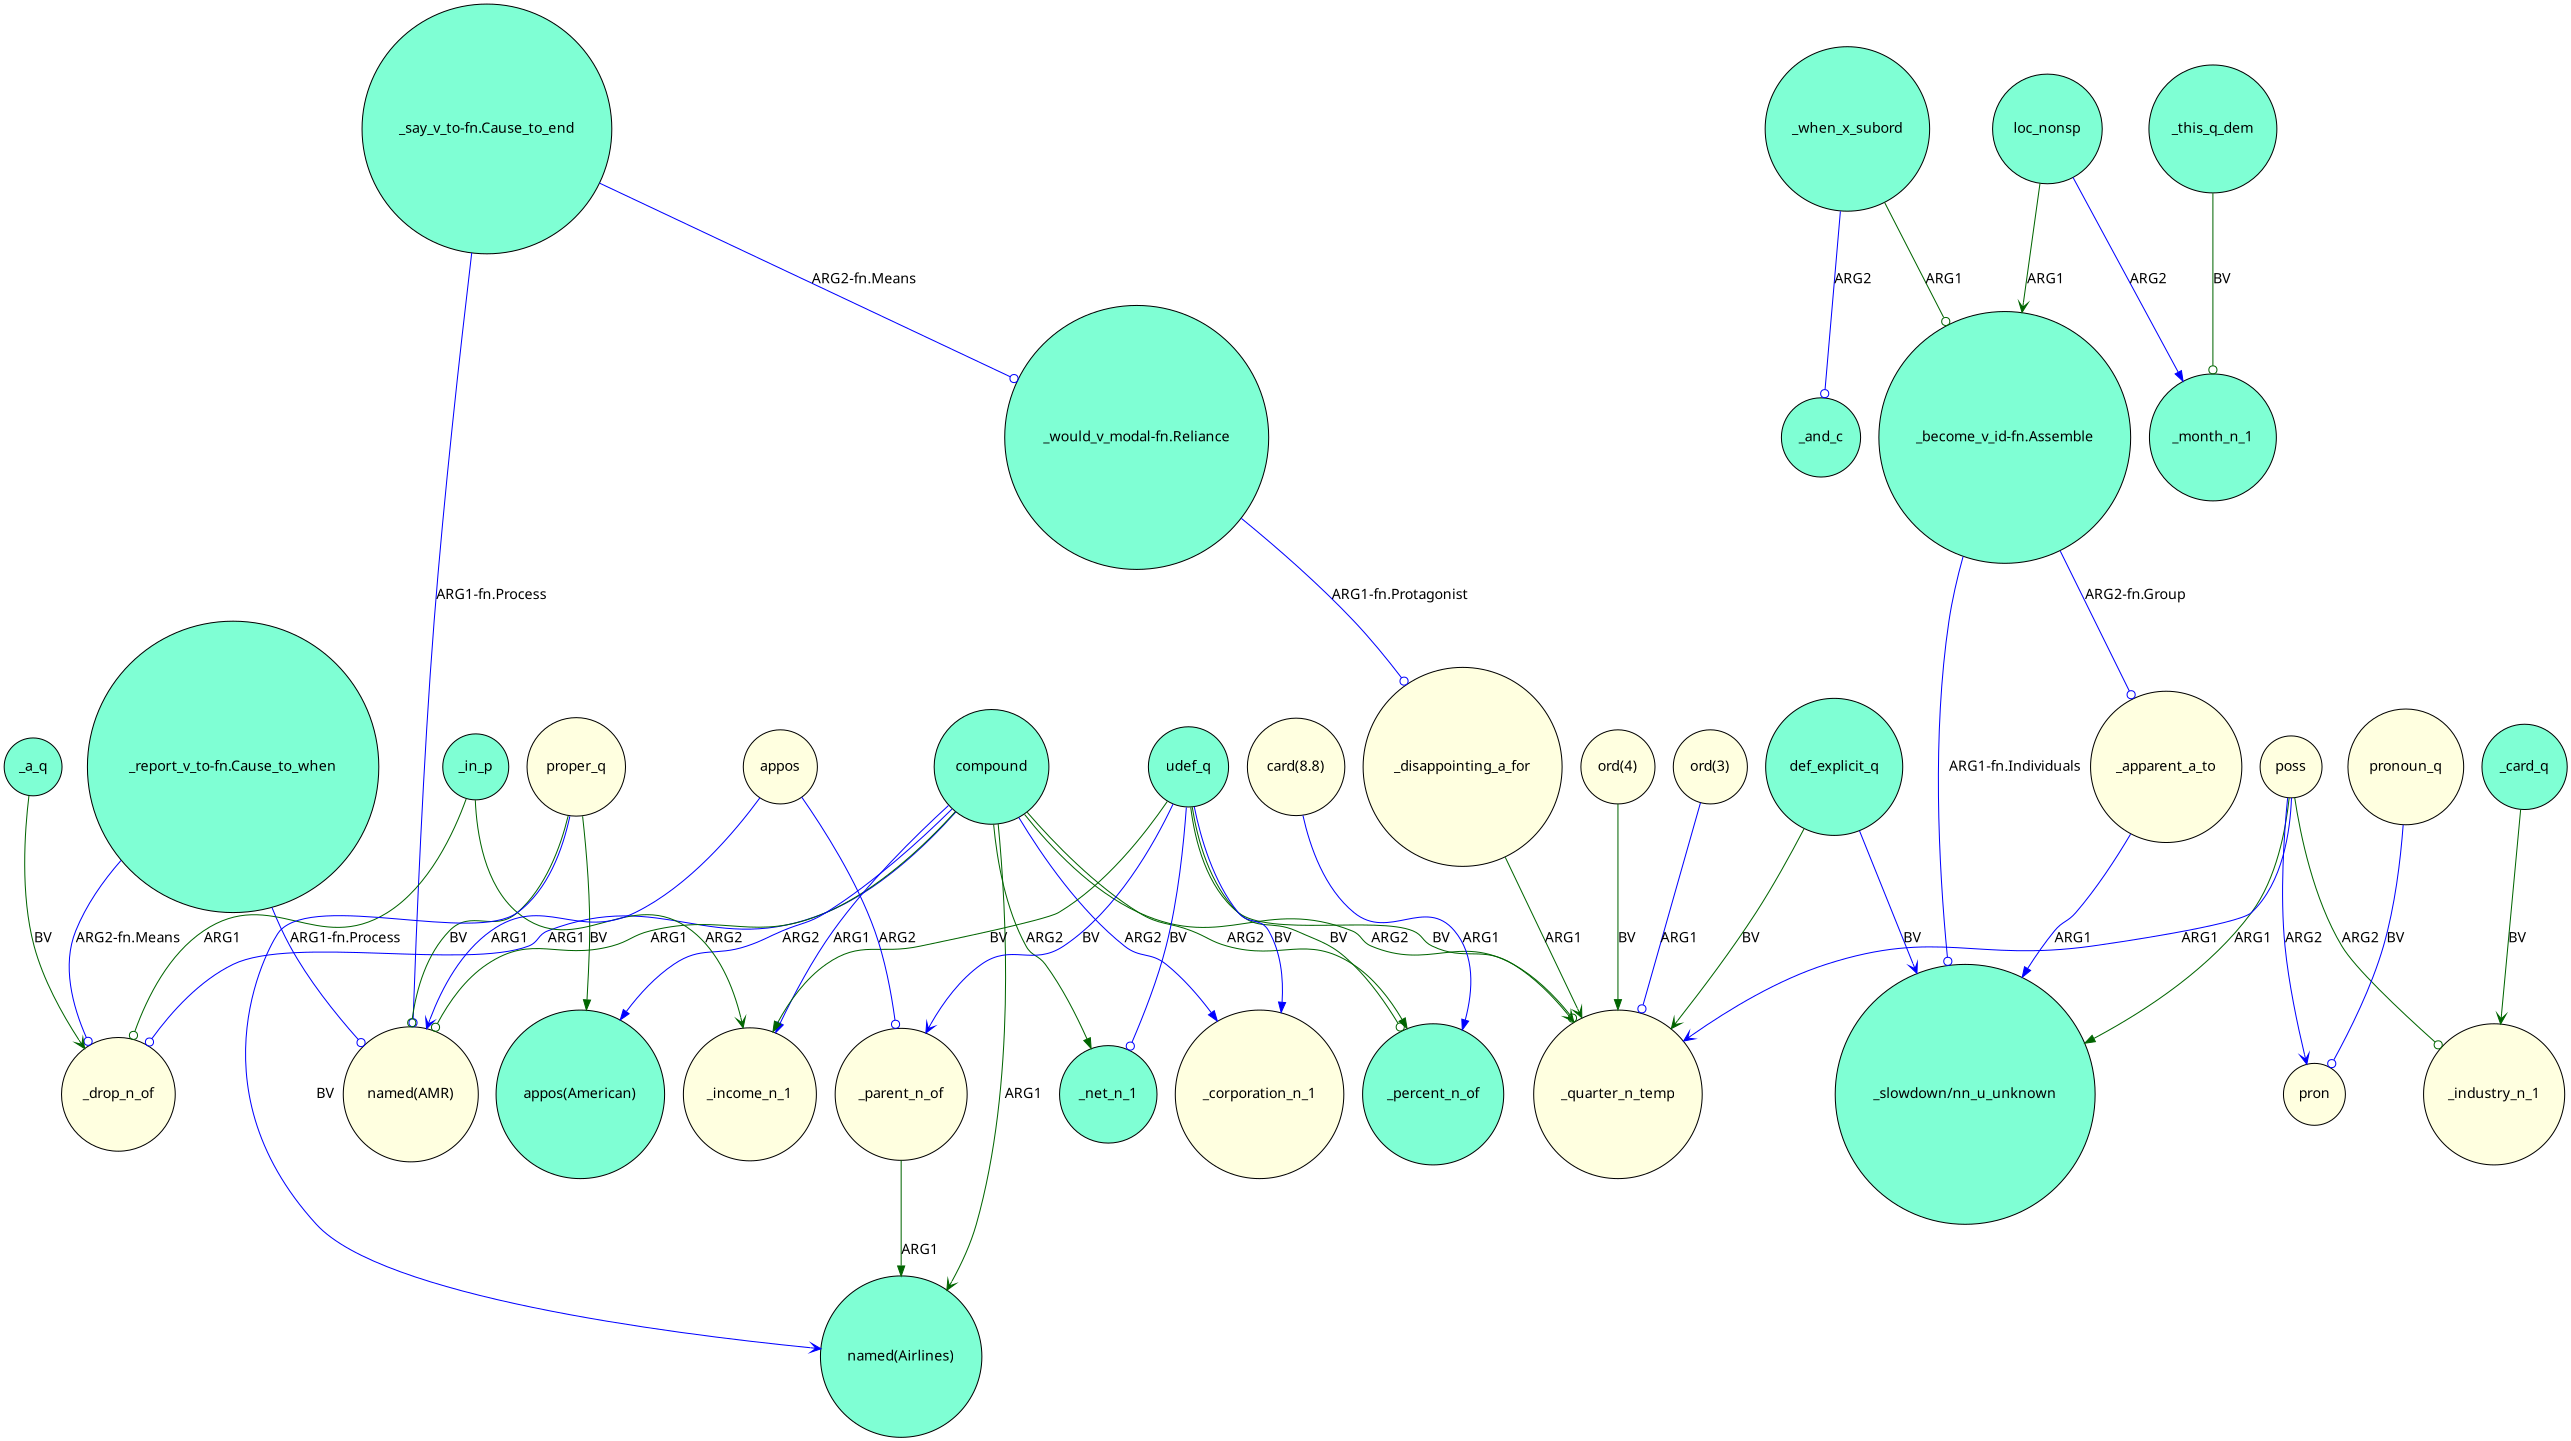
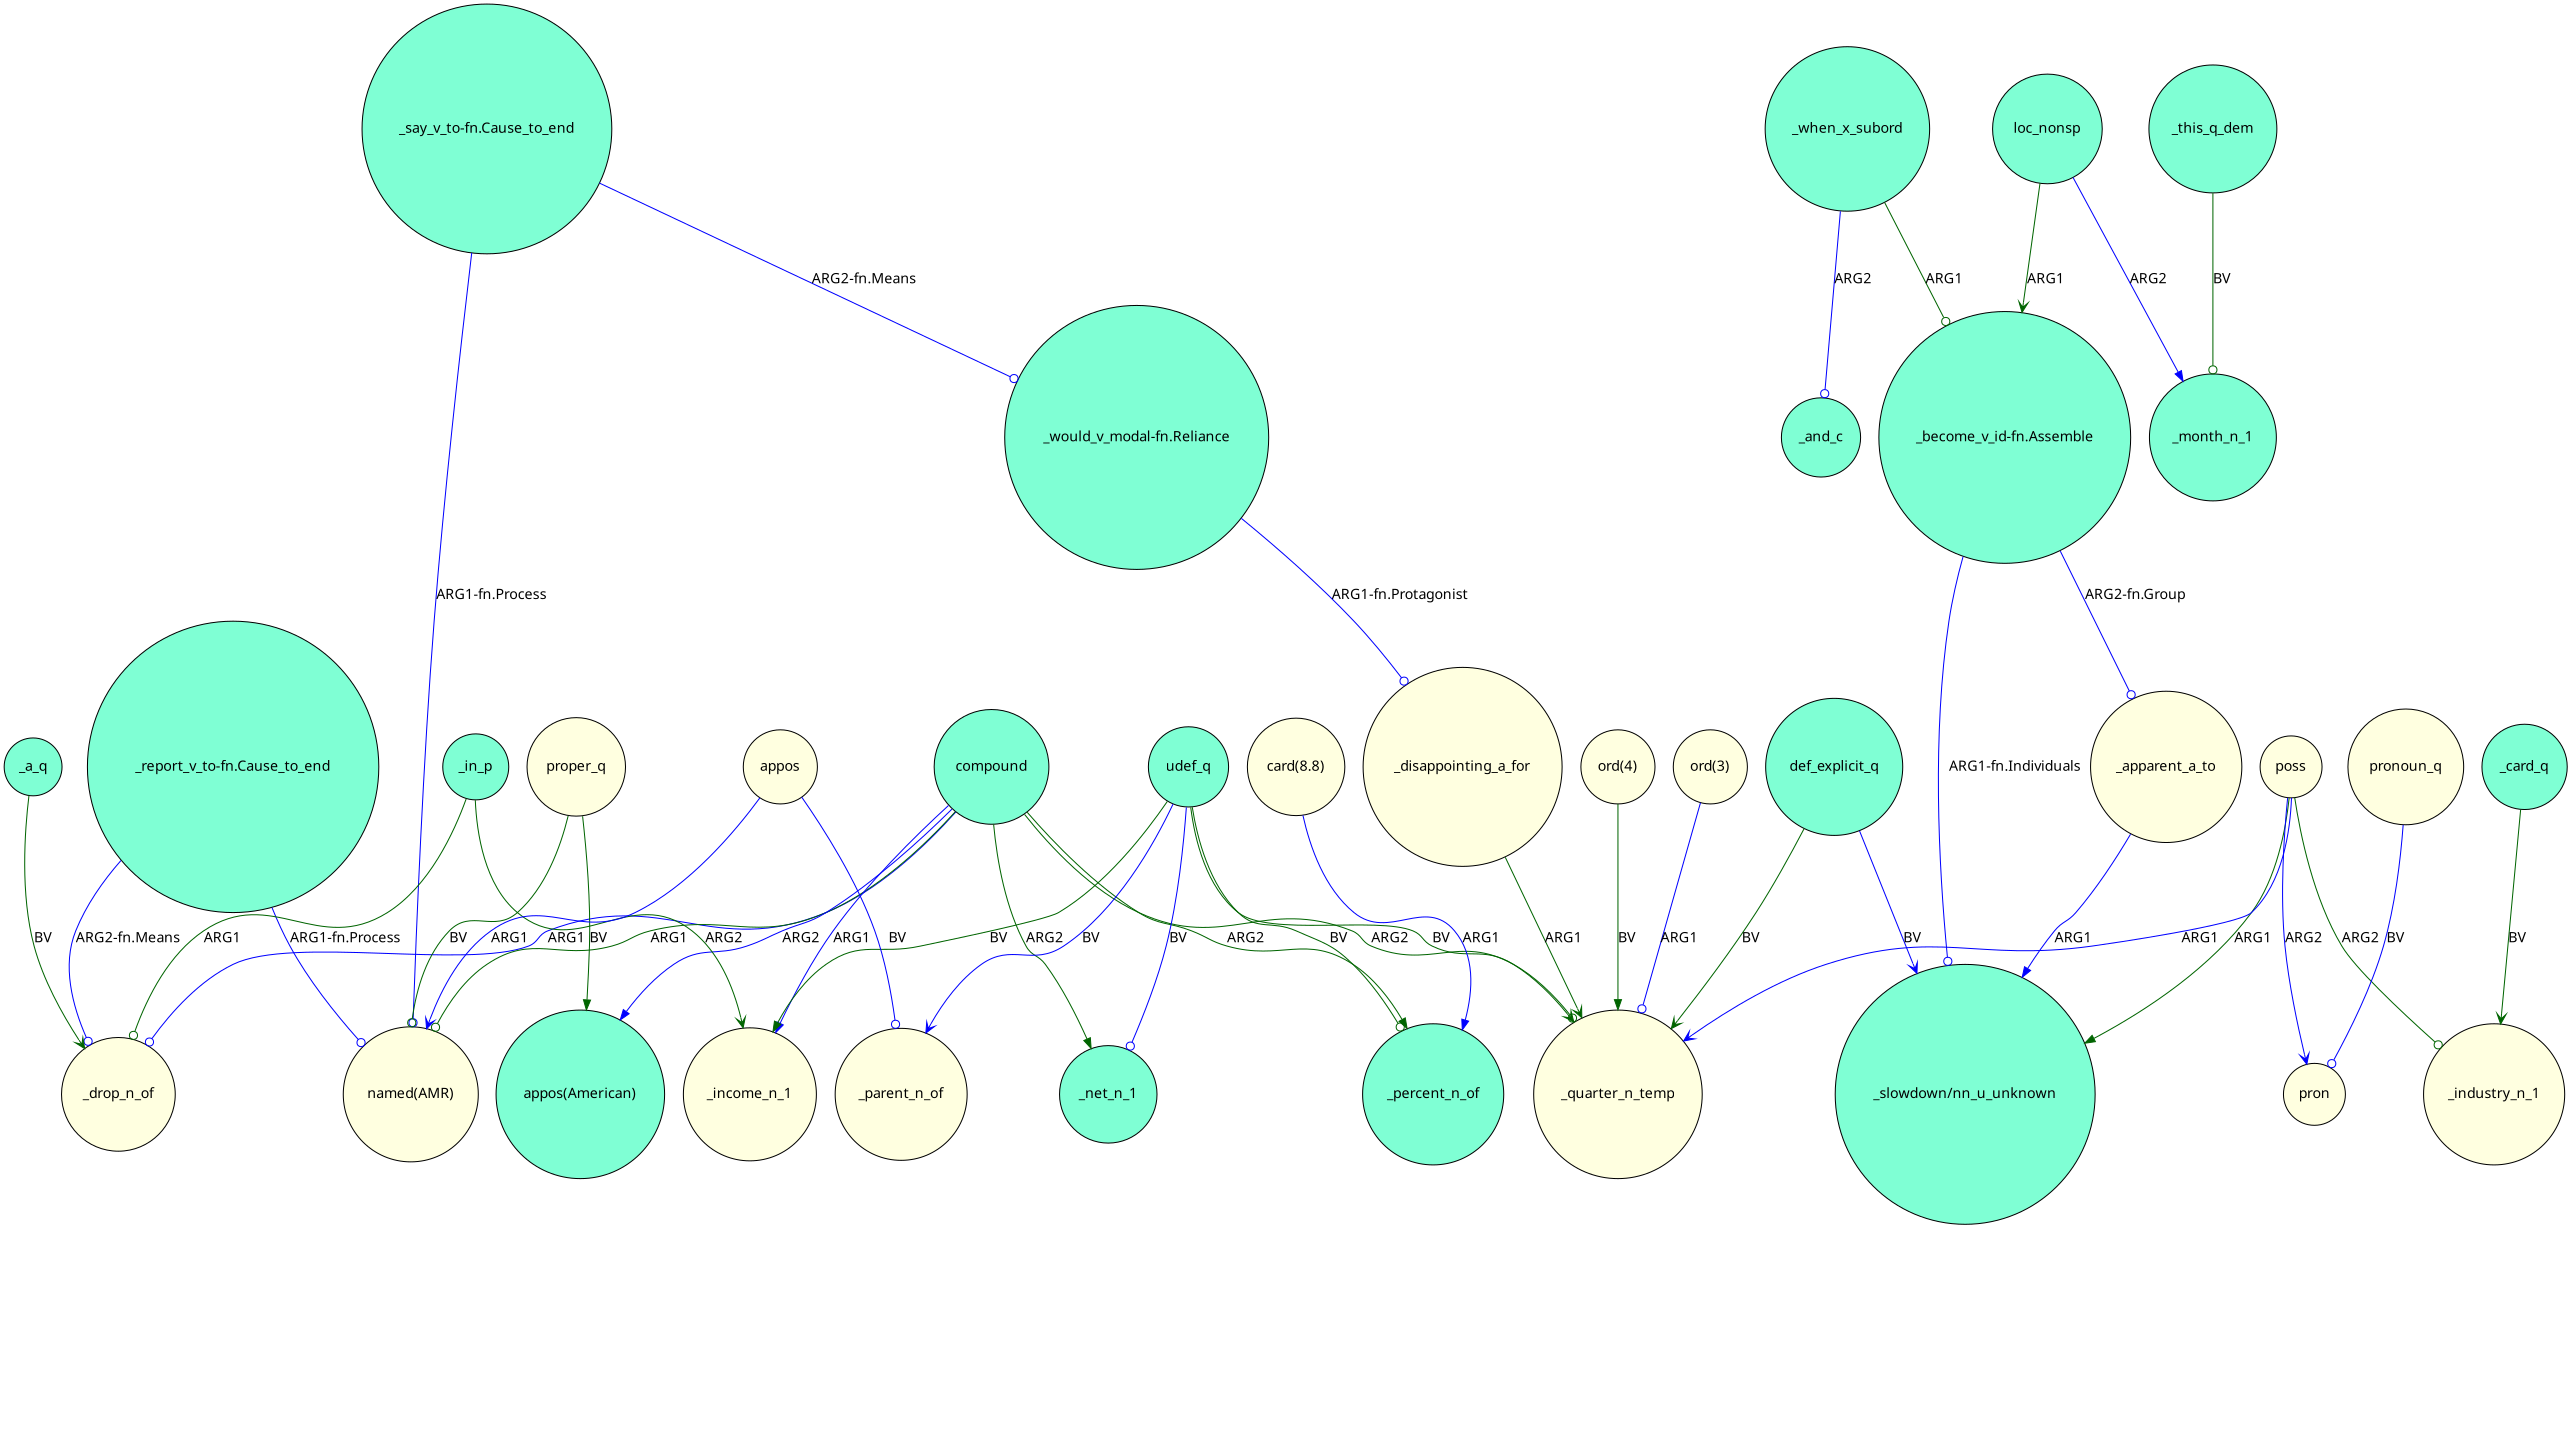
  digraph {
    fontname="Noto Sans"
    node [fillcolor=aquamarine fontname="Noto Sans" shape=circle style=filled]
    edge [arrowhead=odot color=blue fontname="Noto Sans"]
    _drop_n_of [fillcolor=lightyellow]
-   "_report_v_to-fn.Cause_to_end" [label="_report_v_to-fn.Cause_to_when"]
+   "_report_v_to-fn.Cause_to_end"
    "named(AMR)" [fillcolor=lightyellow]
    _parent_n_of [fillcolor=lightyellow]
-   "named(Airlines)"
    _when_x_subord
    "_become_v_id-fn.Assemble"
    _and_c
    "_slowdown/nn_u_unknown"
    _apparent_a_to [fillcolor=lightyellow]
    compound
    _net_n_1
    _quarter_n_temp [fillcolor=lightyellow]
    _income_n_1 [fillcolor=lightyellow]
    _percent_n_of
-   _corporation_n_1 [fillcolor=lightyellow]
    n17 [label="appos(American)"]
    "ord(3)" [fillcolor=lightyellow]
    "_say_v_to-fn.Cause_to_end"
    "_would_v_modal-fn.Reliance"
    _disappointing_a_for [fillcolor=lightyellow]
    udef_q
    "card(8.8)" [fillcolor=lightyellow]
    _in_p
    proper_q [fillcolor=lightyellow]
    appos [fillcolor=lightyellow]
    loc_nonsp
    _month_n_1
    poss [fillcolor=lightyellow]
    _industry_n_1 [fillcolor=lightyellow]
    pron [fillcolor=lightyellow]
    pronoun_q [fillcolor=lightyellow]
    def_explicit_q
    _a_q
    _this_q_dem
    "ord(4)" [fillcolor=lightyellow]
    n37 [label=_card_q]
    "_report_v_to-fn.Cause_to_end" -> _drop_n_of [label="ARG2-fn.Means"]
    "_report_v_to-fn.Cause_to_end" -> "named(AMR)" [label="ARG1-fn.Process"]
-   _parent_n_of -> "named(Airlines)" [arrowhead=normal color=darkgreen label=ARG1]
    _when_x_subord -> "_become_v_id-fn.Assemble" [color=darkgreen label=ARG1]
    _when_x_subord -> _and_c [label=ARG2]
    "_become_v_id-fn.Assemble" -> "_slowdown/nn_u_unknown" [label="ARG1-fn.Individuals"]
    "_become_v_id-fn.Assemble" -> _apparent_a_to [label="ARG2-fn.Group"]
    _apparent_a_to -> "_slowdown/nn_u_unknown" [arrowhead=normal label=ARG1]
    compound -> _drop_n_of [label=ARG1]
    compound -> "named(AMR)" [color=darkgreen label=ARG1]
-   compound -> "named(Airlines)" [arrowhead=vee color=darkgreen label=ARG1]
    compound -> _net_n_1 [arrowhead=normal color=darkgreen label=ARG2]
    compound -> _quarter_n_temp [color=darkgreen label=ARG2]
    compound -> _income_n_1 [arrowhead=normal label=ARG1]
    compound -> _percent_n_of [arrowhead=normal color=darkgreen label=ARG2]
-   compound -> _corporation_n_1 [arrowhead=normal label=ARG2]
    compound -> n17 [arrowhead=normal label=ARG2]
    "ord(3)" -> _quarter_n_temp [label=ARG1]
    "_say_v_to-fn.Cause_to_end" -> "named(AMR)" [label="ARG1-fn.Process"]
    "_say_v_to-fn.Cause_to_end" -> "_would_v_modal-fn.Reliance" [label="ARG2-fn.Means"]
    "_would_v_modal-fn.Reliance" -> _disappointing_a_for [label="ARG1-fn.Protagonist"]
    _disappointing_a_for -> _quarter_n_temp [arrowhead=vee color=darkgreen label=ARG1]
    udef_q -> _parent_n_of [arrowhead=vee label=BV]
    udef_q -> _net_n_1 [label=BV]
    udef_q -> _quarter_n_temp [arrowhead=vee color=darkgreen label=BV]
    udef_q -> _income_n_1 [arrowhead=normal color=darkgreen label=BV]
    udef_q -> _percent_n_of [color=darkgreen label=BV]
-   udef_q -> _corporation_n_1 [arrowhead=normal label=BV]
    "card(8.8)" -> _percent_n_of [arrowhead=normal label=ARG1]
    _in_p -> _drop_n_of [color=darkgreen label=ARG1]
    _in_p -> _income_n_1 [arrowhead=vee color=darkgreen label=ARG2]
    proper_q -> "named(AMR)" [color=darkgreen label=BV]
-   proper_q -> "named(Airlines)" [arrowhead=vee label=BV]
    proper_q -> n17 [arrowhead=normal color=darkgreen label=BV]
    appos -> "named(AMR)" [arrowhead=vee label=ARG1]
-   appos -> _parent_n_of [label=ARG2]
+   appos -> _parent_n_of [label=BV]
    loc_nonsp -> "_become_v_id-fn.Assemble" [arrowhead=vee color=darkgreen label=ARG1]
    loc_nonsp -> _month_n_1 [arrowhead=normal label=ARG2]
    poss -> "_slowdown/nn_u_unknown" [arrowhead=normal color=darkgreen label=ARG1]
    poss -> _quarter_n_temp [arrowhead=vee label=ARG1]
    poss -> _industry_n_1 [color=darkgreen label=ARG2]
    poss -> pron [arrowhead=vee label=ARG2]
    pronoun_q -> pron [label=BV]
    def_explicit_q -> "_slowdown/nn_u_unknown" [arrowhead=vee label=BV]
    def_explicit_q -> _quarter_n_temp [arrowhead=vee color=darkgreen label=BV]
    _a_q -> _drop_n_of [arrowhead=vee color=darkgreen label=BV]
    _this_q_dem -> _month_n_1 [color=darkgreen label=BV]
    "ord(4)" -> _quarter_n_temp [arrowhead=normal color=darkgreen label=BV]
    n37 -> _industry_n_1 [arrowhead=vee color=darkgreen label=BV]
  }
